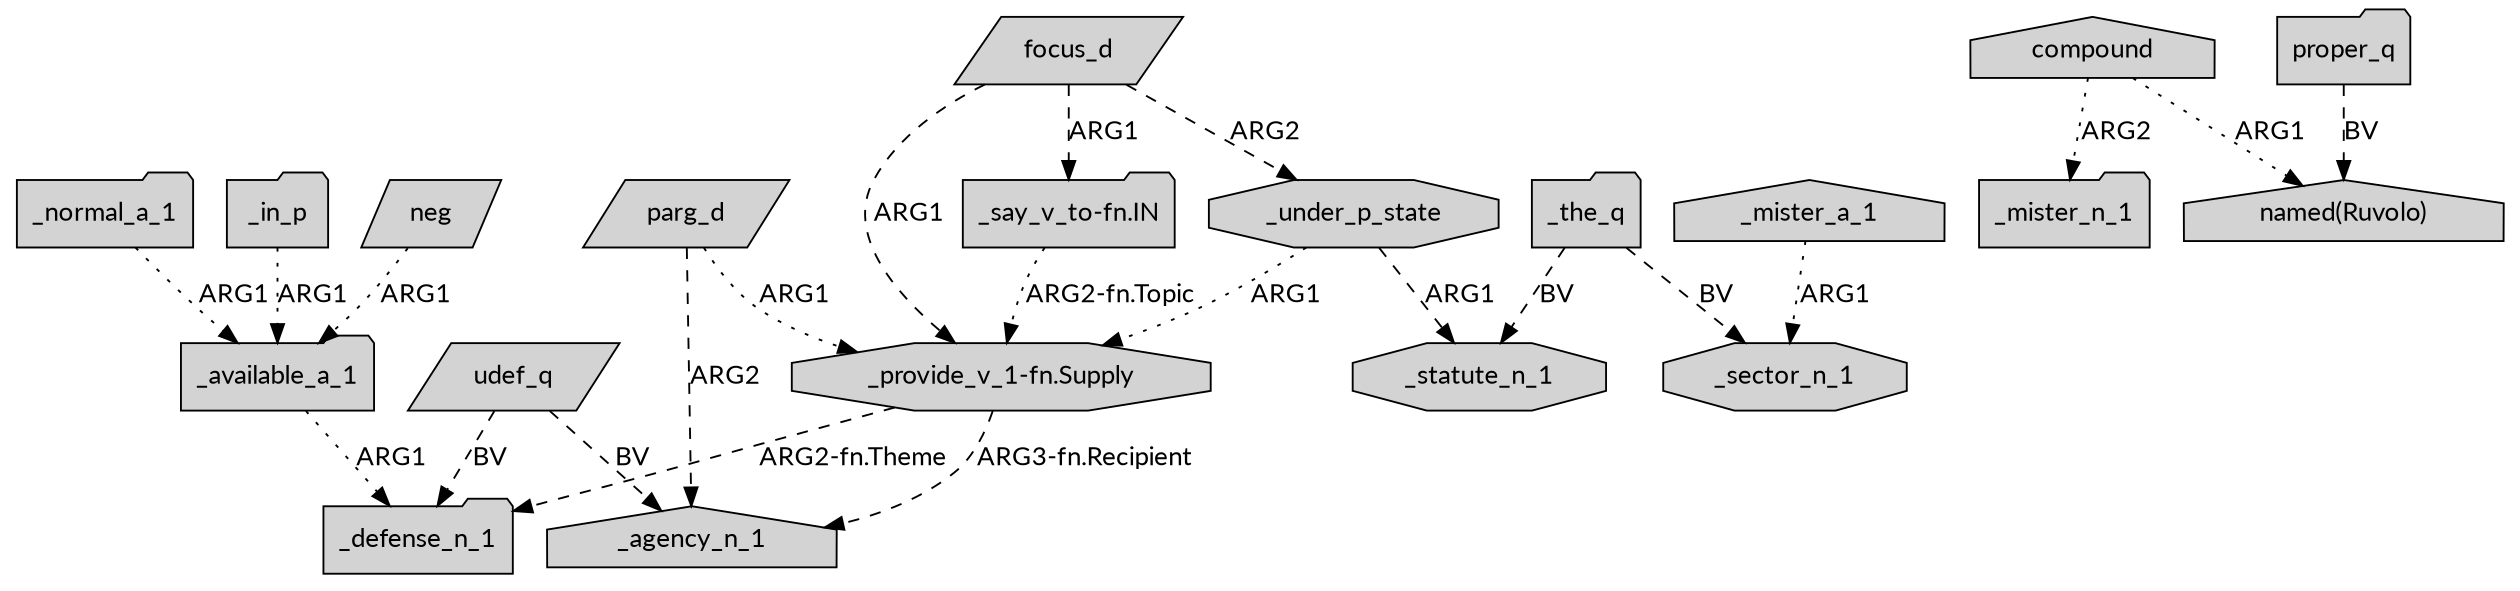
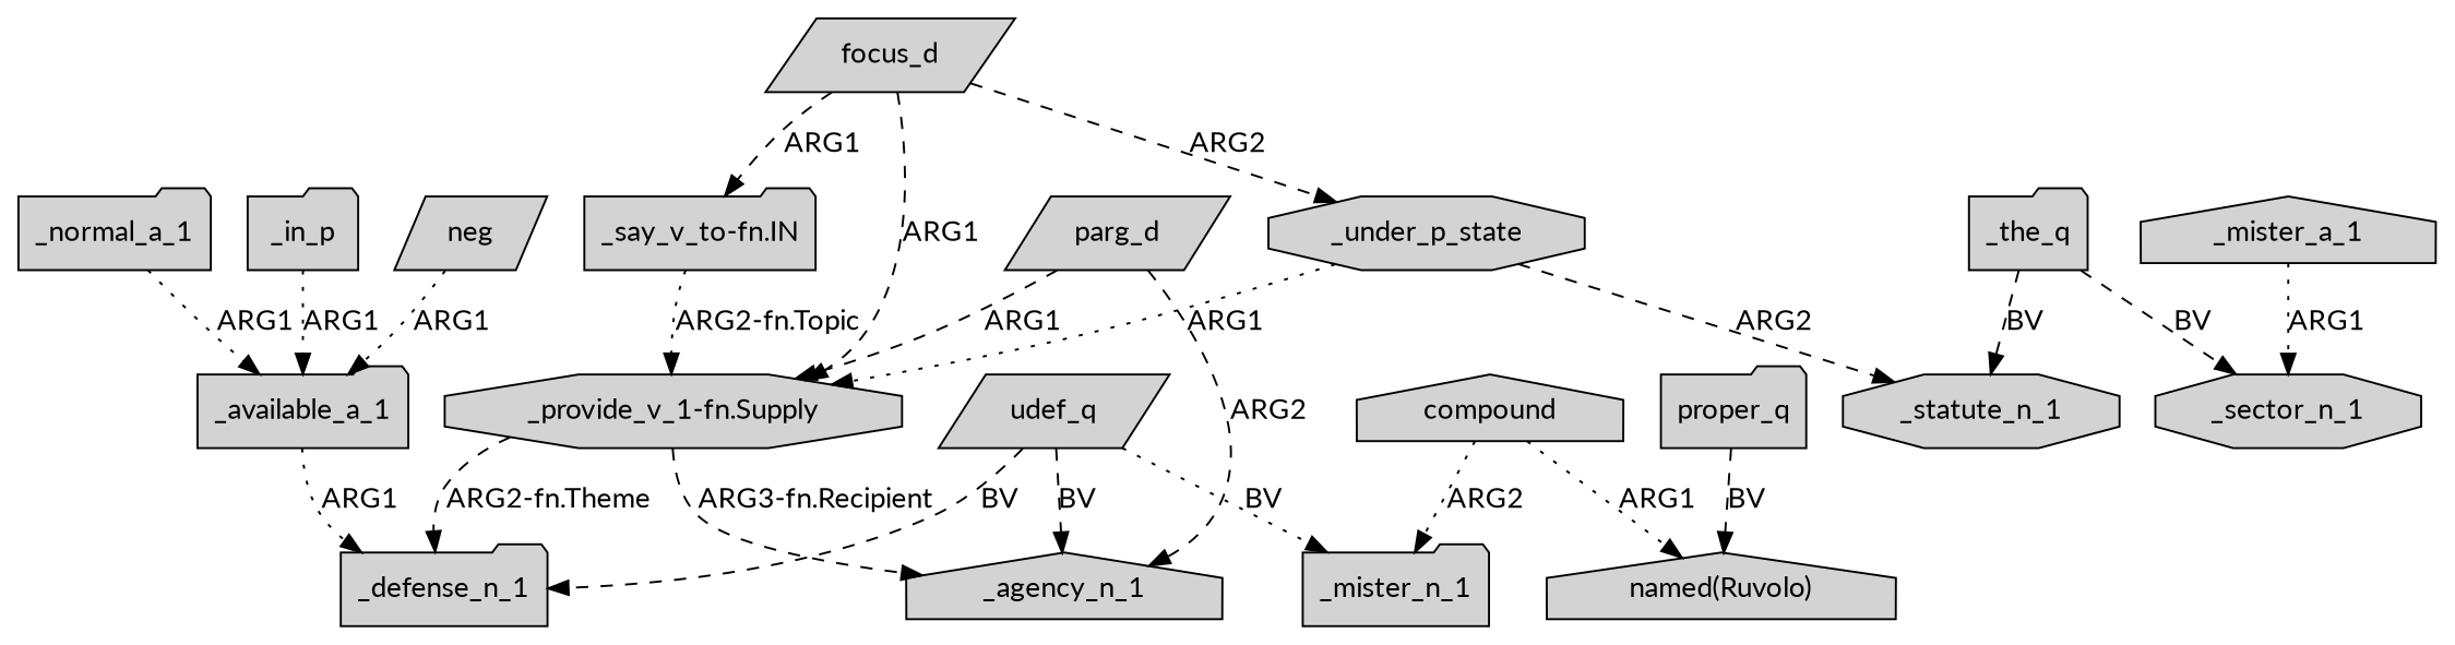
  digraph {
    fontname=Lato
    node [fontname=Lato shape=folder style=filled]
    edge [fontname=Lato style=dashed]
    _normal_a_1
    _available_a_1
    _defense_n_1
    _in_p
    _sector_n_1 [shape=octagon]
    "_provide_v_1-fn.Supply" [shape=octagon]
    _agency_n_1 [shape=house]
    compound [shape=house]
    _mister_n_1
    "named(Ruvolo)" [shape=house]
    _under_p_state [shape=octagon]
    _statute_n_1 [shape=octagon]
    proper_q
    udef_q [shape=parallelogram]
    "_say_v_to-fn.IN"
    parg_d [shape=parallelogram]
    neg [shape=parallelogram]
    _the_q
    focus_d [shape=parallelogram]
    n20 [label=_mister_a_1 shape=house]
    _normal_a_1 -> _available_a_1 [label=ARG1 style=dotted]
    _available_a_1 -> _defense_n_1 [label=ARG1 style=dotted]
    _in_p -> _available_a_1 [label=ARG1 style=dotted]
    "_provide_v_1-fn.Supply" -> _defense_n_1 [label="ARG2-fn.Theme"]
    "_provide_v_1-fn.Supply" -> _agency_n_1 [label="ARG3-fn.Recipient"]
    compound -> _mister_n_1 [label=ARG2 style=dotted]
    compound -> "named(Ruvolo)" [label=ARG1 style=dotted]
    _under_p_state -> "_provide_v_1-fn.Supply" [label=ARG1 style=dotted]
-   _under_p_state -> _statute_n_1 [label=ARG1]
+   _under_p_state -> _statute_n_1 [label=ARG2]
    proper_q -> "named(Ruvolo)" [label=BV]
    udef_q -> _defense_n_1 [label=BV]
    udef_q -> _agency_n_1 [label=BV]
+   udef_q -> _mister_n_1 [label=BV style=dotted]
    "_say_v_to-fn.IN" -> "_provide_v_1-fn.Supply" [label="ARG2-fn.Topic" style=dotted]
-   parg_d -> "_provide_v_1-fn.Supply" [label=ARG1 style=dotted]
+   parg_d -> "_provide_v_1-fn.Supply" [label=ARG1]
    parg_d -> _agency_n_1 [label=ARG2]
    neg -> _available_a_1 [label=ARG1 style=dotted]
    _the_q -> _sector_n_1 [label=BV]
    _the_q -> _statute_n_1 [label=BV]
    focus_d -> "_provide_v_1-fn.Supply" [label=ARG1]
    focus_d -> _under_p_state [label=ARG2]
    focus_d -> "_say_v_to-fn.IN" [label=ARG1]
    n20 -> _sector_n_1 [label=ARG1 style=dotted]
  }
